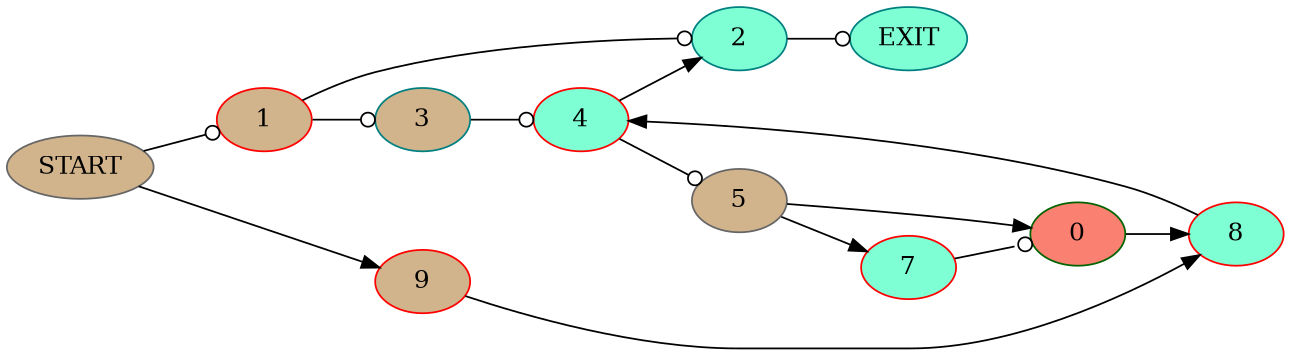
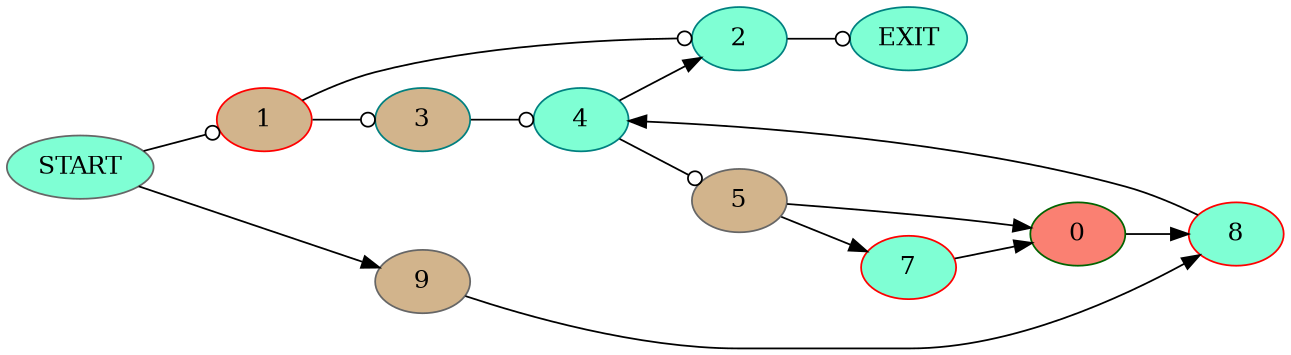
  digraph {
    rankdir=LR
    node [color=red fillcolor=aquamarine style=filled]
    edge [arrowhead=normal]
-   n1 [color=gray40 fillcolor=tan label=START]
+   n1 [color=gray40 label=START]
    1 [fillcolor=tan]
-   9 [fillcolor=tan]
+   9 [color=gray40 fillcolor=tan]
    2 [color=teal]
    3 [color=teal fillcolor=tan]
    8
    n7 [color=teal label=EXIT]
-   4
+   4 [color=teal]
    5 [color=gray40 fillcolor=tan]
    n10 [color=darkgreen fillcolor=salmon label=0]
    7
    n1 -> 1 [arrowhead=odot]
    n1 -> 9
    1 -> 2 [arrowhead=odot]
    1 -> 3 [arrowhead=odot]
    9 -> 8
    2 -> n7 [arrowhead=odot]
    3 -> 4 [arrowhead=odot]
    8 -> 4
    4 -> 2
    4 -> 5 [arrowhead=odot]
    5 -> n10
    5 -> 7
    n10 -> 8
-   7 -> n10 [arrowhead=odot]
+   7 -> n10
  }
